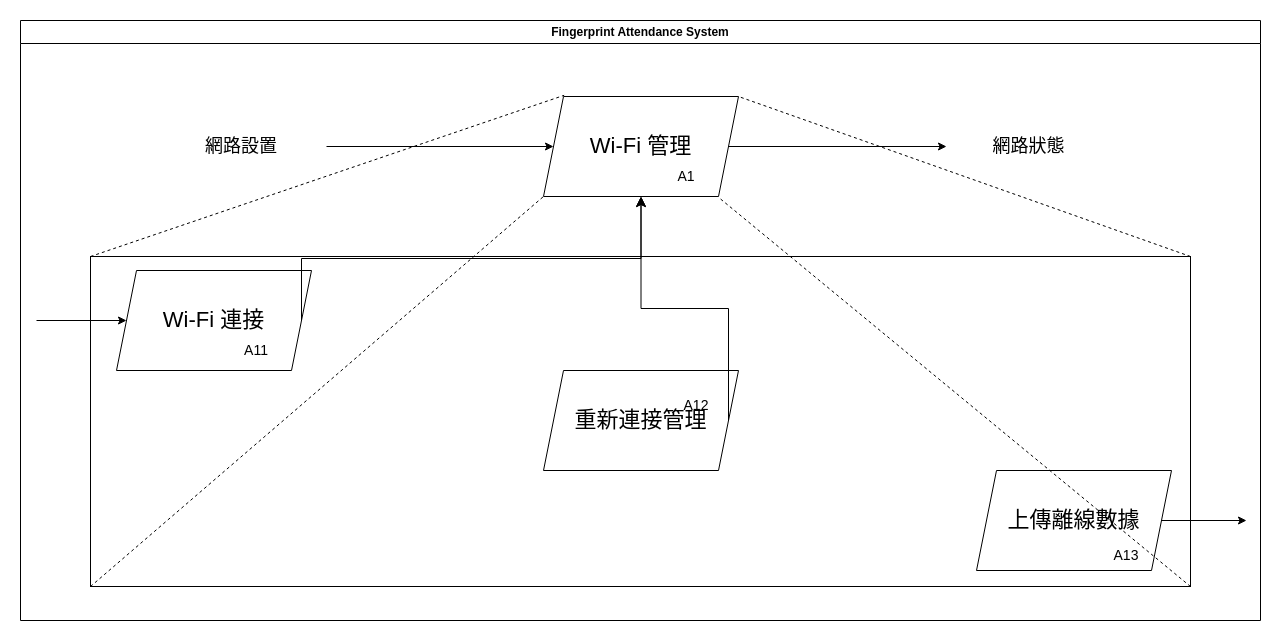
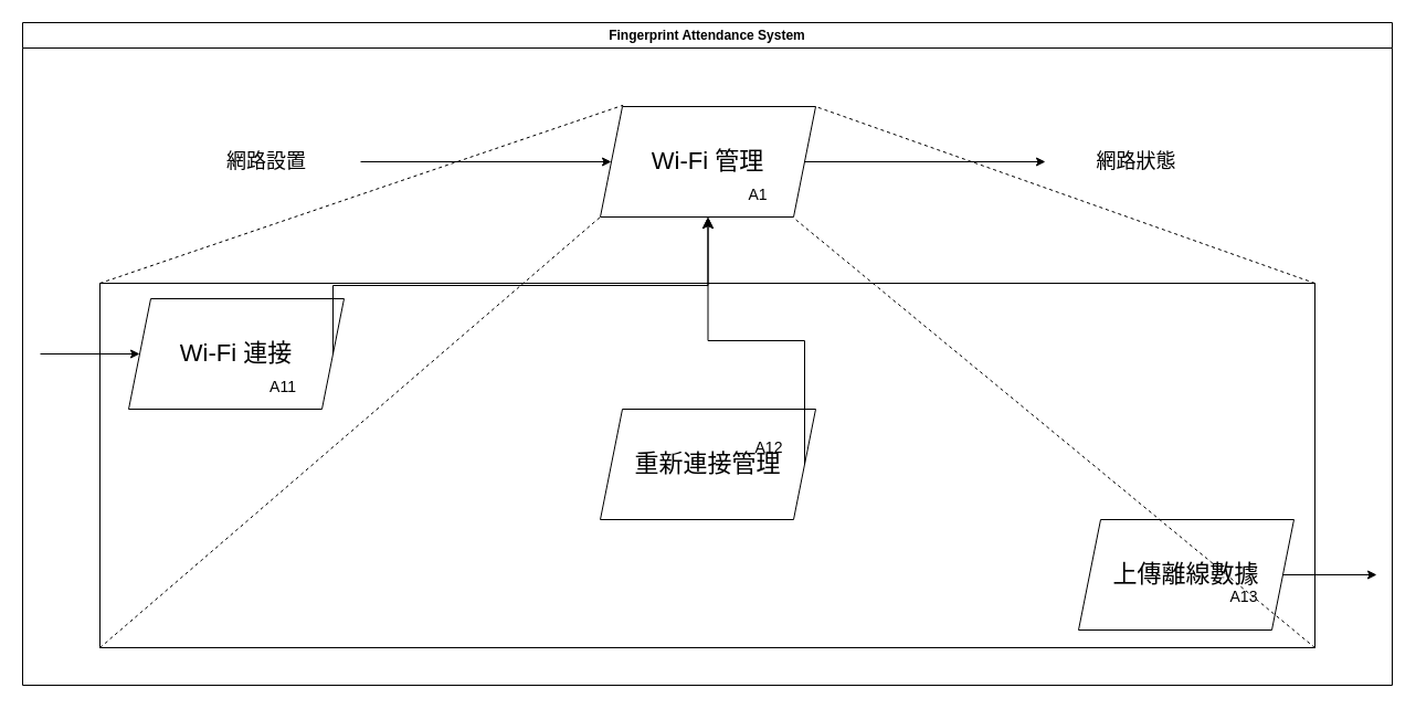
  <mxCell id="0" />
  <mxCell id="1" parent="0" />
  <mxCell id="2" value="" style="rounded=0;whiteSpace=wrap;html=1;" parent="1" vertex="1"><mxGeometry x="90" y="256" width="1100" height="330" as="geometry" /></mxCell>
  <mxCell id="3" value="&lt;font style=&quot;font-size: 22px;&quot;&gt;Wi-Fi 管理&lt;/font&gt;" style="shape=parallelogram;perimeter=parallelogramPerimeter;whiteSpace=wrap;html=1;fixedSize=1;" parent="1" vertex="1"><mxGeometry x="543" y="96" width="195" height="100" as="geometry" /></mxCell>
  <mxCell id="4" value="&lt;font style=&quot;font-size: 22px;&quot;&gt;重新連接管理&lt;/font&gt;" style="shape=parallelogram;perimeter=parallelogramPerimeter;whiteSpace=wrap;html=1;fixedSize=1;" parent="1" vertex="1"><mxGeometry x="543" y="370" width="195" height="100" as="geometry" /></mxCell>
  <mxCell id="5" value="&lt;span style=&quot;font-size: 22px;&quot;&gt;Wi-Fi 連接&lt;/span&gt;" style="shape=parallelogram;perimeter=parallelogramPerimeter;whiteSpace=wrap;html=1;fixedSize=1;" parent="1" vertex="1"><mxGeometry x="116" y="270" width="195" height="100" as="geometry" /></mxCell>
  <mxCell id="6" value="&lt;font style=&quot;font-size: 22px;&quot;&gt;上傳離線數據&lt;/font&gt;" style="shape=parallelogram;perimeter=parallelogramPerimeter;whiteSpace=wrap;html=1;fixedSize=1;" parent="1" vertex="1"><mxGeometry x="976" y="470" width="195" height="100" as="geometry" /></mxCell>
  <mxCell id="7" value="" style="endArrow=none;dashed=1;html=1;rounded=0;entryX=0.106;entryY=-0.012;entryDx=0;entryDy=0;entryPerimeter=0;exitX=0;exitY=0;exitDx=0;exitDy=0;" parent="1" source="2" target="3" edge="1"><mxGeometry width="50" height="50" relative="1" as="geometry"><mxPoint x="566" y="366" as="sourcePoint" /><mxPoint x="616" y="316" as="targetPoint" /></mxGeometry></mxCell>
  <mxCell id="8" value="" style="endArrow=none;dashed=1;html=1;rounded=0;entryX=0;entryY=1;entryDx=0;entryDy=0;exitX=0;exitY=1;exitDx=0;exitDy=0;" parent="1" source="2" target="3" edge="1"><mxGeometry width="50" height="50" relative="1" as="geometry"><mxPoint x="566" y="366" as="sourcePoint" /><mxPoint x="616" y="316" as="targetPoint" /></mxGeometry></mxCell>
  <mxCell id="9" value="" style="endArrow=none;dashed=1;html=1;rounded=0;entryX=1;entryY=0;entryDx=0;entryDy=0;exitX=1;exitY=0;exitDx=0;exitDy=0;" parent="1" source="2" target="3" edge="1"><mxGeometry width="50" height="50" relative="1" as="geometry"><mxPoint x="566" y="366" as="sourcePoint" /><mxPoint x="616" y="316" as="targetPoint" /></mxGeometry></mxCell>
  <mxCell id="10" value="" style="endArrow=none;dashed=1;html=1;rounded=0;exitX=1;exitY=1;exitDx=0;exitDy=0;entryX=0.908;entryY=1.025;entryDx=0;entryDy=0;entryPerimeter=0;" parent="1" source="2" target="3" edge="1"><mxGeometry width="50" height="50" relative="1" as="geometry"><mxPoint x="566" y="366" as="sourcePoint" /><mxPoint x="716" y="136" as="targetPoint" /></mxGeometry></mxCell>
  <mxCell id="11" value="&lt;font style=&quot;font-size: 14px;&quot;&gt;A11&lt;br&gt;&lt;/font&gt;" style="text;strokeColor=none;align=center;fillColor=none;html=1;verticalAlign=middle;whiteSpace=wrap;rounded=0;" parent="1" vertex="1"><mxGeometry x="226" y="335" width="60" height="30" as="geometry" /></mxCell>
  <mxCell id="12" value="&lt;font style=&quot;font-size: 14px;&quot;&gt;A12&lt;/font&gt;" style="text;strokeColor=none;align=center;fillColor=none;html=1;verticalAlign=middle;whiteSpace=wrap;rounded=0;" parent="1" vertex="1"><mxGeometry x="666" y="390" width="60" height="30" as="geometry" /></mxCell>
- <mxCell id="13" value="&lt;font style=&quot;font-size: 14px;&quot;&gt;A13&lt;/font&gt;" style="text;strokeColor=none;align=center;fillColor=none;html=1;verticalAlign=middle;whiteSpace=wrap;rounded=0;" parent="1" vertex="1"><mxGeometry x="1096" y="540" width="60" height="30" as="geometry" /></mxCell>
+ <mxCell id="13" value="&lt;font style=&quot;font-size: 14px;&quot;&gt;A13&lt;/font&gt;" style="text;strokeColor=none;align=center;fillColor=none;html=1;verticalAlign=middle;whiteSpace=wrap;rounded=0;" parent="1" vertex="1"><mxGeometry x="1096" y="525" width="60" height="30" as="geometry" /></mxCell>
  <mxCell id="14" value="" style="endArrow=classic;html=1;rounded=0;entryX=0;entryY=0.5;entryDx=0;entryDy=0;" parent="1" target="5" edge="1"><mxGeometry width="50" height="50" relative="1" as="geometry"><mxPoint x="36" y="320" as="sourcePoint" /><mxPoint x="616" y="316" as="targetPoint" /></mxGeometry></mxCell>
  <mxCell id="15" value="" style="endArrow=classic;html=1;rounded=0;exitX=1;exitY=0.5;exitDx=0;exitDy=0;" parent="1" source="6" edge="1"><mxGeometry width="50" height="50" relative="1" as="geometry"><mxPoint x="566" y="366" as="sourcePoint" /><mxPoint x="1246" y="520" as="targetPoint" /></mxGeometry></mxCell>
  <mxCell id="16" value="" style="endArrow=classic;html=1;rounded=0;entryX=0;entryY=0.5;entryDx=0;entryDy=0;" parent="1" target="3" edge="1"><mxGeometry width="50" height="50" relative="1" as="geometry"><mxPoint x="326" y="146" as="sourcePoint" /><mxPoint x="616" y="316" as="targetPoint" /></mxGeometry></mxCell>
  <mxCell id="17" value="" style="endArrow=classic;html=1;rounded=0;exitX=1;exitY=0.5;exitDx=0;exitDy=0;" parent="1" source="3" edge="1"><mxGeometry width="50" height="50" relative="1" as="geometry"><mxPoint x="566" y="366" as="sourcePoint" /><mxPoint x="946" y="146" as="targetPoint" /></mxGeometry></mxCell>
  <mxCell id="18" value="&lt;font style=&quot;font-size: 18px;&quot;&gt;網路設置&lt;/font&gt;" style="text;strokeColor=none;align=center;fillColor=none;html=1;verticalAlign=middle;whiteSpace=wrap;rounded=0;" parent="1" vertex="1"><mxGeometry x="156" y="131" width="170" height="30" as="geometry" /></mxCell>
  <mxCell id="19" value="&lt;span style=&quot;font-size: 18px;&quot;&gt;網路狀態&lt;/span&gt;" style="text;strokeColor=none;align=center;fillColor=none;html=1;verticalAlign=middle;whiteSpace=wrap;rounded=0;" parent="1" vertex="1"><mxGeometry x="951" y="131" width="155" height="30" as="geometry" /></mxCell>
  <mxCell id="20" value="Fingerprint Attendance System" style="swimlane;whiteSpace=wrap;html=1;" parent="1" vertex="1"><mxGeometry x="20" y="20" width="1240" height="600" as="geometry" /></mxCell>
  <mxCell id="21" value="&lt;font style=&quot;font-size: 14px;&quot;&gt;A1&lt;/font&gt;" style="text;strokeColor=none;align=center;fillColor=none;html=1;verticalAlign=middle;whiteSpace=wrap;rounded=0;" parent="20" vertex="1"><mxGeometry x="636" y="141" width="60" height="30" as="geometry" /></mxCell>
  <mxCell id="22" value="" style="edgeStyle=elbowEdgeStyle;elbow=vertical;endArrow=classic;html=1;curved=0;rounded=0;endSize=8;startSize=8;exitX=1;exitY=0.5;exitDx=0;exitDy=0;" edge="1" parent="1" source="5" target="3"><mxGeometry width="50" height="50" relative="1" as="geometry"><mxPoint x="436" y="386" as="sourcePoint" /><mxPoint x="486" y="336" as="targetPoint" /></mxGeometry></mxCell>
  <mxCell id="23" value="" style="edgeStyle=elbowEdgeStyle;elbow=vertical;endArrow=classic;html=1;curved=0;rounded=0;endSize=8;startSize=8;exitX=1;exitY=0.5;exitDx=0;exitDy=0;" edge="1" parent="1" source="4" target="3"><mxGeometry width="50" height="50" relative="1" as="geometry"><mxPoint x="311" y="330" as="sourcePoint" /><mxPoint x="563" y="430" as="targetPoint" /></mxGeometry></mxCell>
